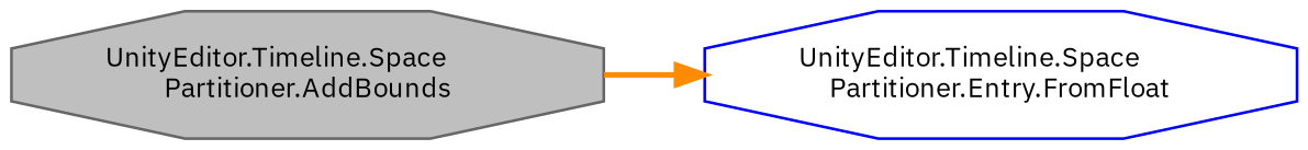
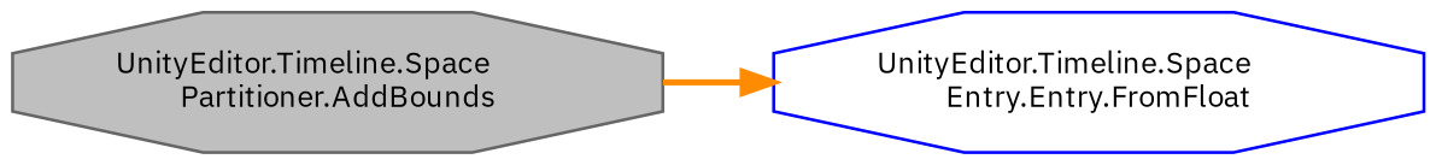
  digraph {
    rankdir=LR
    fontname="IBM Plex Sans"
    node [fontname="IBM Plex Sans" fontsize=10 shape=octagon style=filled]
    n1 [color=gray40 fillcolor=grey75 fontcolor=black height=0.2 label="UnityEditor.Timeline.Space\lPartitioner.AddBounds" width=0.4]
-   n2 [color=blue fillcolor=white height=0.2 label="UnityEditor.Timeline.Space\lPartitioner.Entry.FromFloat" width=0.4]
+   n2 [color=blue fillcolor=white height=0.2 label="UnityEditor.Timeline.Space\lEntry.Entry.FromFloat" width=0.4]
    n1 -> n2 [color=darkorange fontname="IBM Plex Sans" fontsize=10 labelfontname=Helvetica labelfontsize=10 style=bold]
  }
